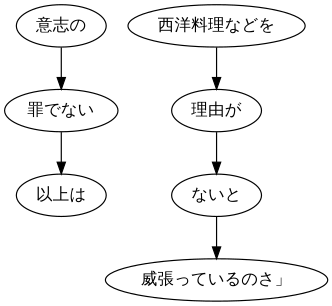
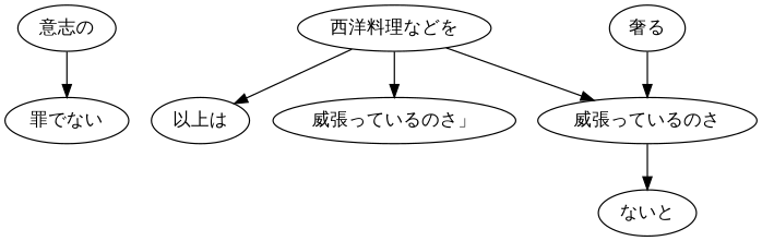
  digraph {
    fontname="Playfair Display"
    node [fontname="Playfair Display"]
    edge [fontname="Playfair Display"]
    n1 [label="意志の"]
    n2 [label="罪でない"]
    n3 [label="以上は"]
    n4 [label="ないと"]
    n5 [label="威張っているのさ」"]
    n6 [label="西洋料理などを"]
-   n7 [label="理由が"]
+   n7 [label="威張っているのさ"]
+   n8 [label="奢る"]
    n1 -> n2
-   n2 -> n3
-   n4 -> n5
+   n6 -> n3
+   n6 -> n5
    n6 -> n7
    n7 -> n4
+   n8 -> n7
  }
